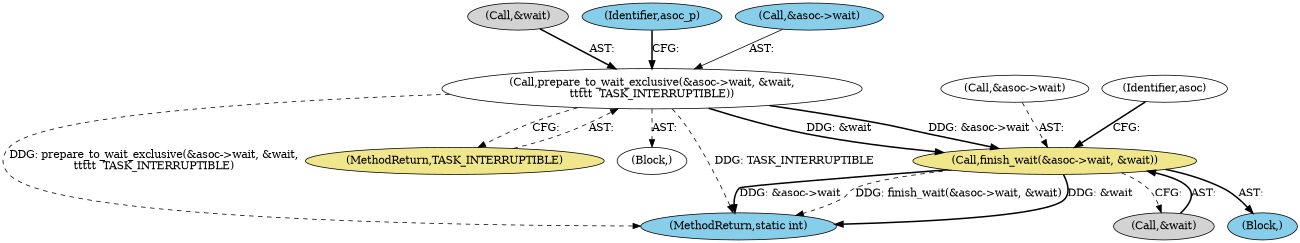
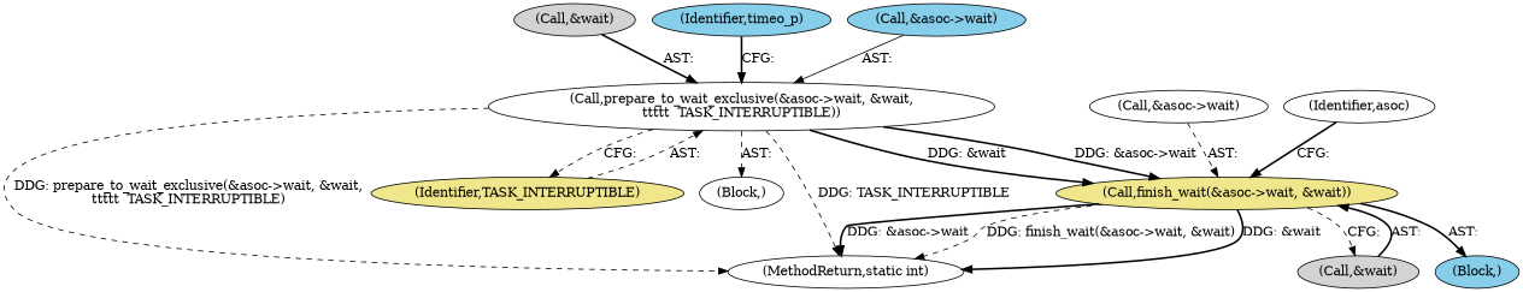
  digraph {
    node [fillcolor=white style=filled]
    edge [style=bold]
    n1 [label="(Call,prepare_to_wait_exclusive(&asoc->wait, &wait,\n\t\t\t\t\t  TASK_INTERRUPTIBLE))"]
    n2 [fillcolor=khaki label="(Call,finish_wait(&asoc->wait, &wait))"]
    n3 [label="(Block,)"]
-   n4 [fillcolor=skyblue label="(MethodReturn,static int)"]
-   n5 [fillcolor=khaki label="(MethodReturn,TASK_INTERRUPTIBLE)"]
+   n4 [label="(MethodReturn,static int)"]
+   n5 [fillcolor=khaki label="(Identifier,TASK_INTERRUPTIBLE)"]
    n6 [fillcolor=lightgrey label="(Call,&wait)"]
    n7 [fillcolor=skyblue label="(Block,)"]
    n8 [fillcolor=lightgrey label="(Call,&wait)"]
    n9 [label="(Call,&asoc->wait)"]
-   n10 [fillcolor=skyblue label="(Identifier,asoc_p)"]
+   n10 [fillcolor=skyblue label="(Identifier,timeo_p)"]
    n11 [label="(Identifier,asoc)"]
    n12 [fillcolor=skyblue label="(Call,&asoc->wait)"]
    n1 -> n2 [label="DDG: &asoc->wait"]
    n1 -> n2 [label="DDG: &wait"]
    n1 -> n3 [label="AST: " style=dashed]
    n1 -> n4 [label="DDG: prepare_to_wait_exclusive(&asoc->wait, &wait,\n\t\t\t\t\t  TASK_INTERRUPTIBLE)" style=dashed]
    n1 -> n4 [label="DDG: TASK_INTERRUPTIBLE" style=dashed]
    n1 -> n5 [label="CFG: " style=dashed]
    n2 -> n4 [label="DDG: &wait"]
    n2 -> n4 [label="DDG: &asoc->wait"]
    n2 -> n4 [label="DDG: finish_wait(&asoc->wait, &wait)" style=dashed]
    n2 -> n6 [label="CFG: " style=dashed]
    n2 -> n7 [label="AST: "]
    n5 -> n1 [label="AST: " style=dashed]
    n6 -> n2 [label="AST: "]
    n8 -> n1 [label="AST: "]
    n9 -> n2 [label="AST: " style=dashed]
    n10 -> n1 [label="CFG: "]
    n11 -> n2 [label="CFG: "]
    n12 -> n1 [label="AST: " style=solid]
  }
